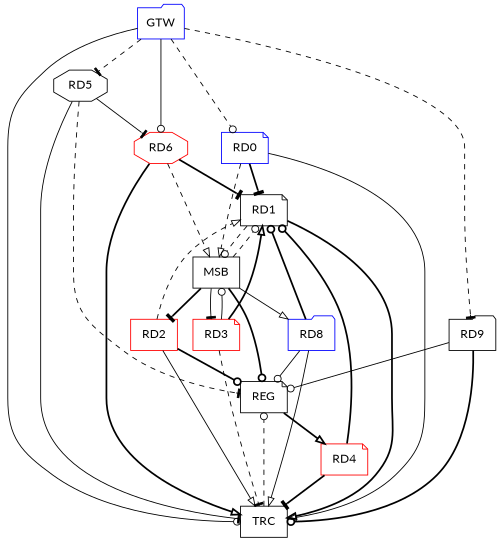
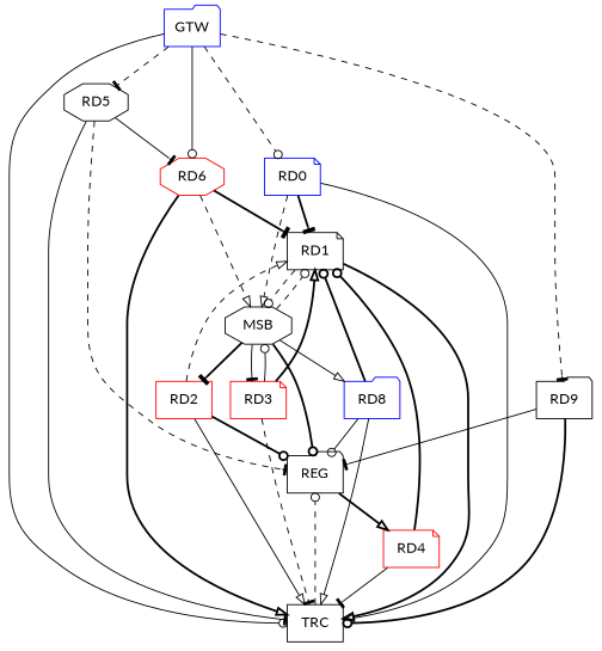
  strict digraph {
    fontname=Lato
    node [color=black fontname=Lato shape=note]
    edge [arrowhead=odot fontname=Lato style=bold]
    n1 [label=RD1]
-   n2 [label=MSB shape=box]
+   n2 [label=MSB shape=octagon]
    n3 [label=TRC shape=box]
    n4 [color=red label=RD2 shape=box]
-   n5 [label=REG]
+   n5 [label=REG shape=folder]
    n6 [color=red label=RD3]
    n7 [color=blue label=RD8 shape=folder]
    n8 [color=red label=RD4]
    n9 [label=RD5 shape=octagon]
    n10 [color=red label=RD6 shape=octagon]
    n11 [color=blue label=RD0]
    n12 [label=RD9 shape=folder]
    n13 [color=blue label=GTW shape=folder]
    n1 -> n2 [style=dashed]
    n1 -> n3 [arrowhead=onormal]
    n2 -> n1 [style=dashed]
    n2 -> n4 [arrowhead=tee]
    n2 -> n5
    n2 -> n6 [arrowhead=tee style=solid]
    n2 -> n7 [arrowhead=onormal style=solid]
    n3 -> n5 [style=dashed]
    n4 -> n1 [arrowhead=onormal style=dashed]
    n4 -> n3 [arrowhead=onormal style=solid]
    n4 -> n5
    n5 -> n8 [arrowhead=onormal]
    n6 -> n1 [arrowhead=onormal]
    n6 -> n2 [style=solid]
    n6 -> n3 [arrowhead=tee style=dashed]
    n7 -> n1
    n7 -> n3 [arrowhead=onormal style=solid]
    n7 -> n5 [style=solid]
    n8 -> n1
-   n8 -> n3 [arrowhead=tee]
+   n8 -> n3 [arrowhead=tee style=solid]
    n9 -> n3 [arrowhead=tee style=solid]
    n9 -> n5 [arrowhead=tee style=dashed]
    n9 -> n10 [arrowhead=tee style=solid]
    n10 -> n1 [arrowhead=tee]
    n10 -> n2 [arrowhead=onormal style=dashed]
    n10 -> n3 [arrowhead=onormal]
    n11 -> n1 [arrowhead=tee]
    n11 -> n2 [arrowhead=onormal style=dashed]
    n11 -> n3 [arrowhead=onormal style=solid]
    n12 -> n3
-   n12 -> n5 [style=solid]
+   n12 -> n5 [arrowhead=tee style=solid]
    n13 -> n3 [style=solid]
    n13 -> n9 [arrowhead=tee style=dashed]
    n13 -> n10 [style=solid]
    n13 -> n11 [style=dashed]
    n13 -> n12 [arrowhead=tee style=dashed]
  }
